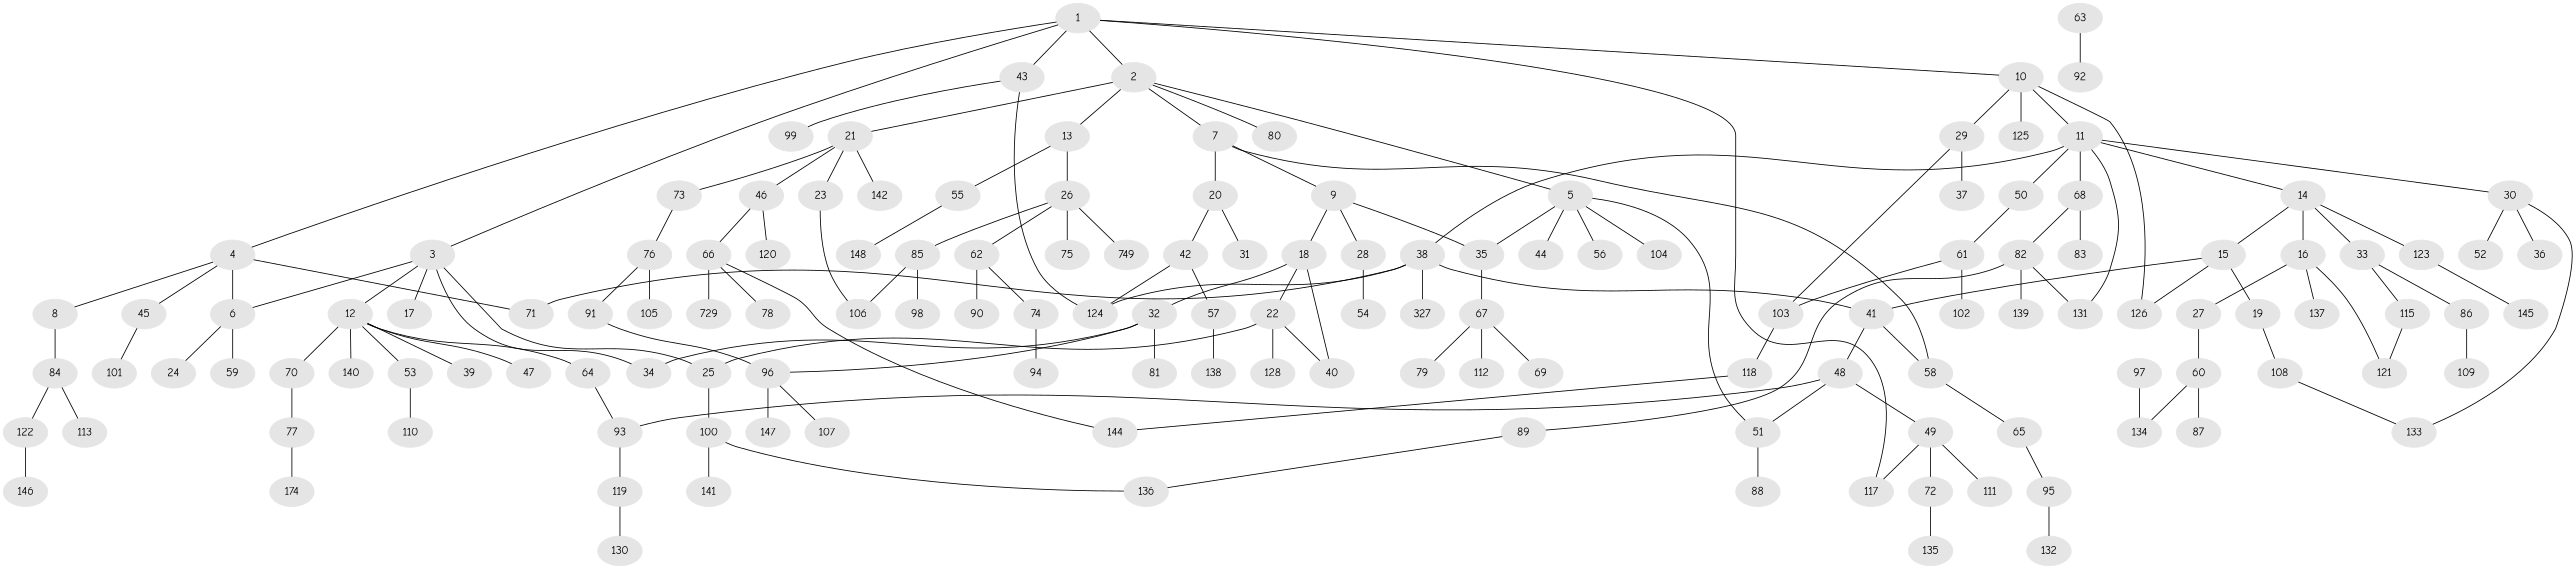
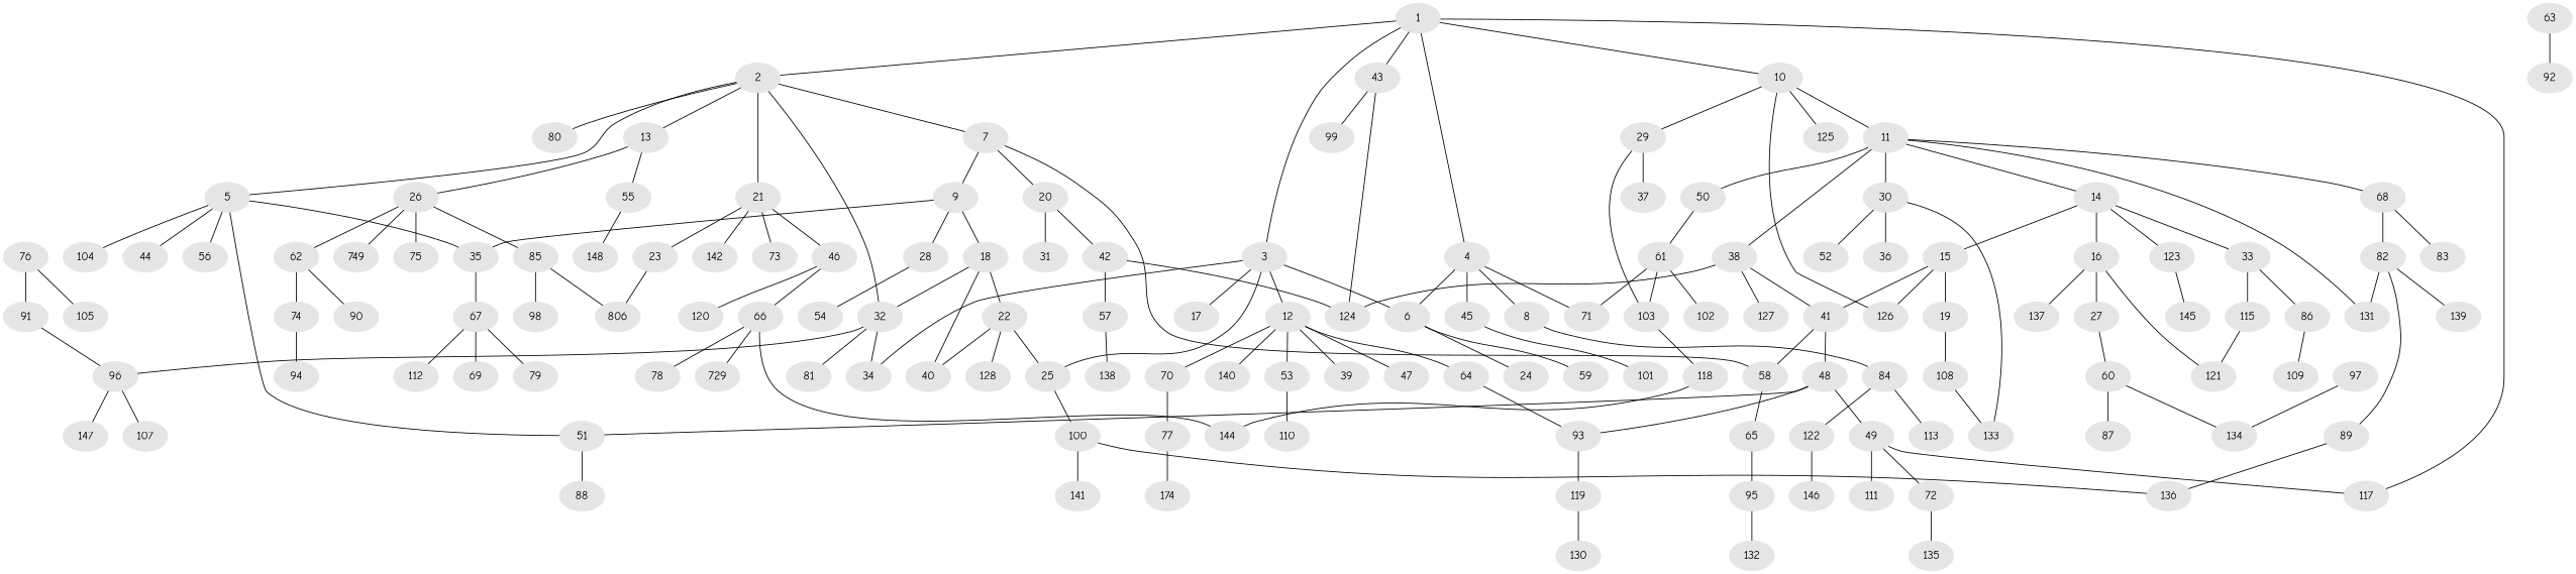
  graph {
    fontname="Comic Neue"
    node [color=gray90 fontname="Comic Neue" style=filled]
    edge [fontname="Comic Neue"]
    1
    2
    3
    4
    10
    43
    117
    5
    7
    13
    21
    32
    80
    6
    12
    17
    25
    34
    8
    45
    71
    11
    29
    125
    126
    124
    99
    35
    44
    51
    56
    104
    9
    20
    58
    26
    55
    23
    46
    73
    142
    81
    96
    24
    59
    39
    47
    53
    64
    70
    140
    100
    84
    101
    67
    88
    18
    28
    31
    42
    65
    113
    122
    22
    40
    54
    14
    30
    38
    50
    68
    131
    37
    103
    15
    16
    33
    123
    36
    52
    133
    41
-   127 [label=327]
+   127
    61
    82
    83
    110
    63
    92
    93
    77
    62
    75
    85
    n95 [label=749]
    148
    97
    134
    19
    27
    121
    137
    86
    115
    145
    108
    48
    60
    128
    57
-   106
+   106 [label=806]
    66
    120
    76
    136
    141
    74
    90
    98
    87
    118
    107
    147
    109
    69
    79
    112
    49
    138
    78
    n131 [label=729]
    144
    72
    111
    119
    135
    102
    95
    94
    132
    89
    139
    n143 [label=174]
    91
    105
    146
    130
    1 -- 2
    1 -- 3
    1 -- 4
    1 -- 10
    1 -- 43
    1 -- 117
    2 -- 5
    2 -- 7
    2 -- 13
    2 -- 21
+   2 -- 32
    2 -- 80
    3 -- 6
    3 -- 12
    3 -- 17
    3 -- 25
    3 -- 34
    4 -- 6
    4 -- 8
    4 -- 45
    4 -- 71
    10 -- 11
    10 -- 29
    10 -- 125
    10 -- 126
    43 -- 124
    43 -- 99
    5 -- 35
    5 -- 44
    5 -- 51
    5 -- 56
    5 -- 104
    7 -- 9
    7 -- 20
    7 -- 58
    13 -- 26
    13 -- 55
    21 -- 23
    21 -- 46
    21 -- 73
    21 -- 142
    32 -- 34
    32 -- 81
    32 -- 96
    6 -- 24
    6 -- 59
    12 -- 39
    12 -- 47
    12 -- 53
    12 -- 64
    12 -- 70
    12 -- 140
    25 -- 100
    8 -- 84
    45 -- 101
    11 -- 14
    11 -- 30
    11 -- 38
    11 -- 50
    11 -- 68
    11 -- 131
    29 -- 37
    29 -- 103
    35 -- 67
    51 -- 88
    9 -- 35
    9 -- 18
    9 -- 28
    20 -- 31
    20 -- 42
    58 -- 65
    26 -- 62
    26 -- 75
    26 -- 85
    26 -- n95
    55 -- 148
    23 -- 106
    46 -- 66
    46 -- 120
-   73 -- 76
    96 -- 107
    96 -- 147
    53 -- 110
    64 -- 93
    70 -- 77
    100 -- 136
    100 -- 141
    84 -- 113
    84 -- 122
    67 -- 69
    67 -- 79
    67 -- 112
    18 -- 32
    18 -- 22
    18 -- 40
    28 -- 54
    42 -- 124
    42 -- 57
    65 -- 95
    122 -- 146
    22 -- 25
    22 -- 40
    22 -- 128
    14 -- 15
    14 -- 16
    14 -- 33
    14 -- 123
    30 -- 36
    30 -- 52
    30 -- 133
-   38 -- 71
+   61 -- 71
    38 -- 124
    38 -- 41
    38 -- 127
    50 -- 61
    68 -- 82
    68 -- 83
    103 -- 118
    15 -- 126
    15 -- 41
    15 -- 19
    16 -- 27
    16 -- 121
    16 -- 137
    33 -- 86
    33 -- 115
    123 -- 145
    41 -- 58
    41 -- 48
    61 -- 103
    61 -- 102
    82 -- 131
    82 -- 89
    82 -- 139
    63 -- 92
    93 -- 119
    77 -- n143
    62 -- 74
    62 -- 90
    85 -- 106
    85 -- 98
    97 -- 134
    19 -- 108
    27 -- 60
    86 -- 109
    115 -- 121
    108 -- 133
    48 -- 51
    48 -- 93
    48 -- 49
    60 -- 134
    60 -- 87
    57 -- 138
    66 -- 78
    66 -- n131
    66 -- 144
    76 -- 91
    76 -- 105
    74 -- 94
    118 -- 144
    49 -- 117
    49 -- 72
    49 -- 111
    72 -- 135
    119 -- 130
    95 -- 132
    89 -- 136
    91 -- 96
  }
